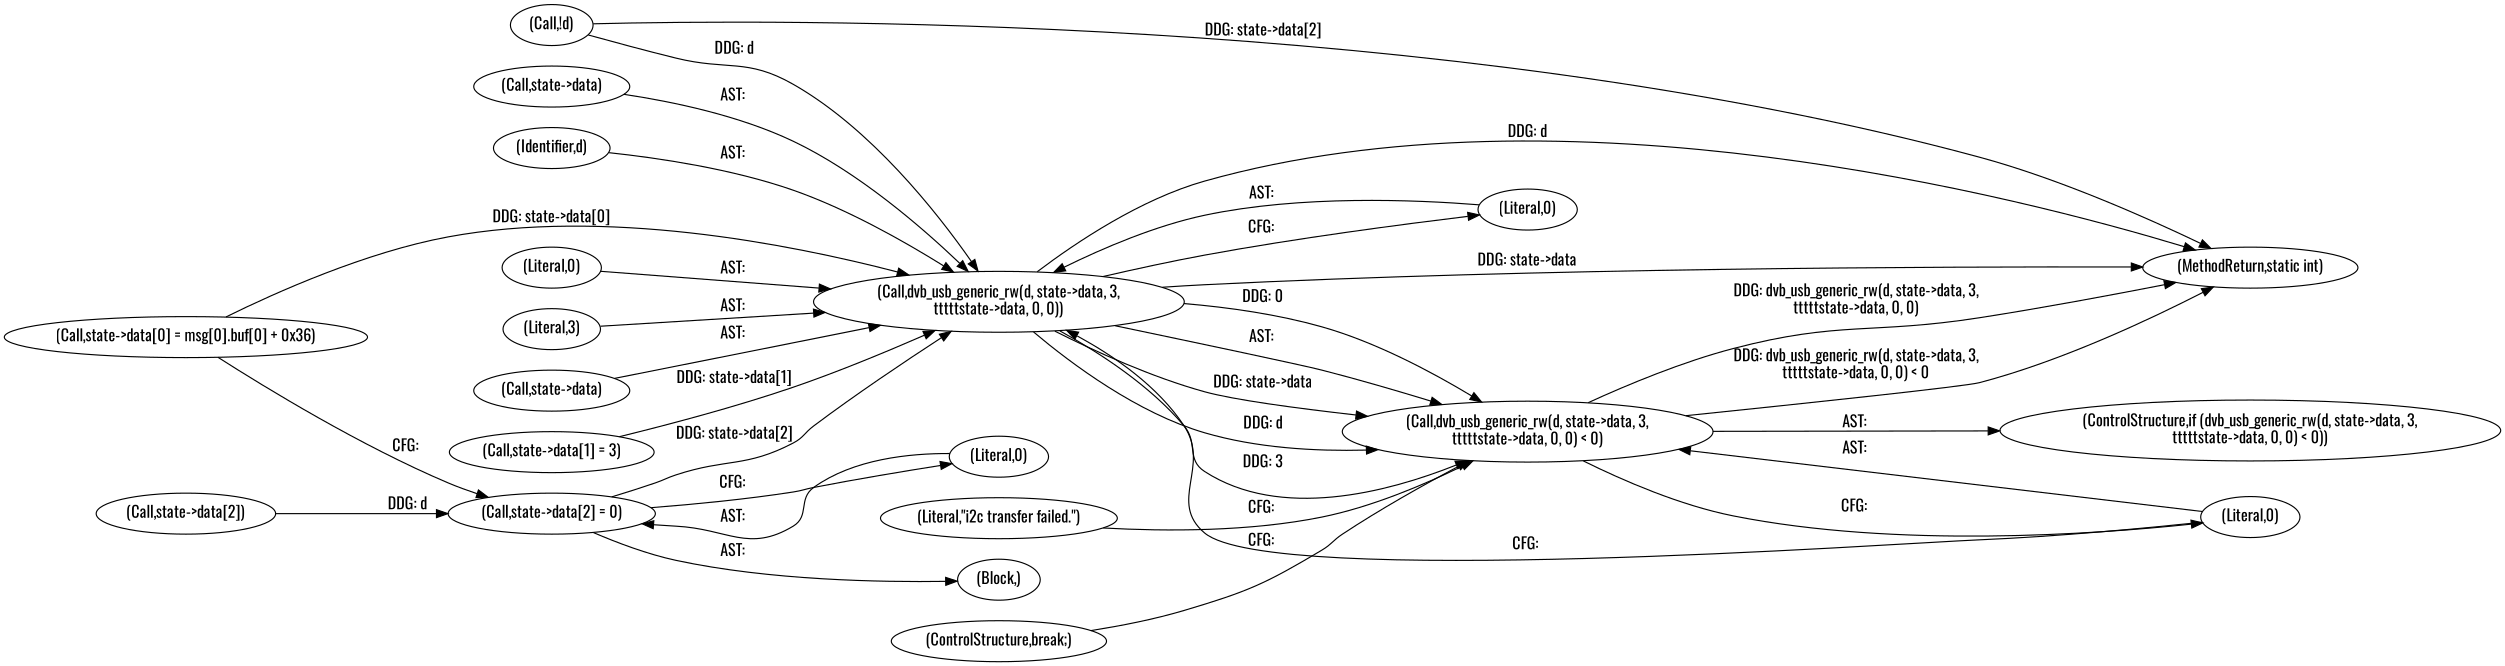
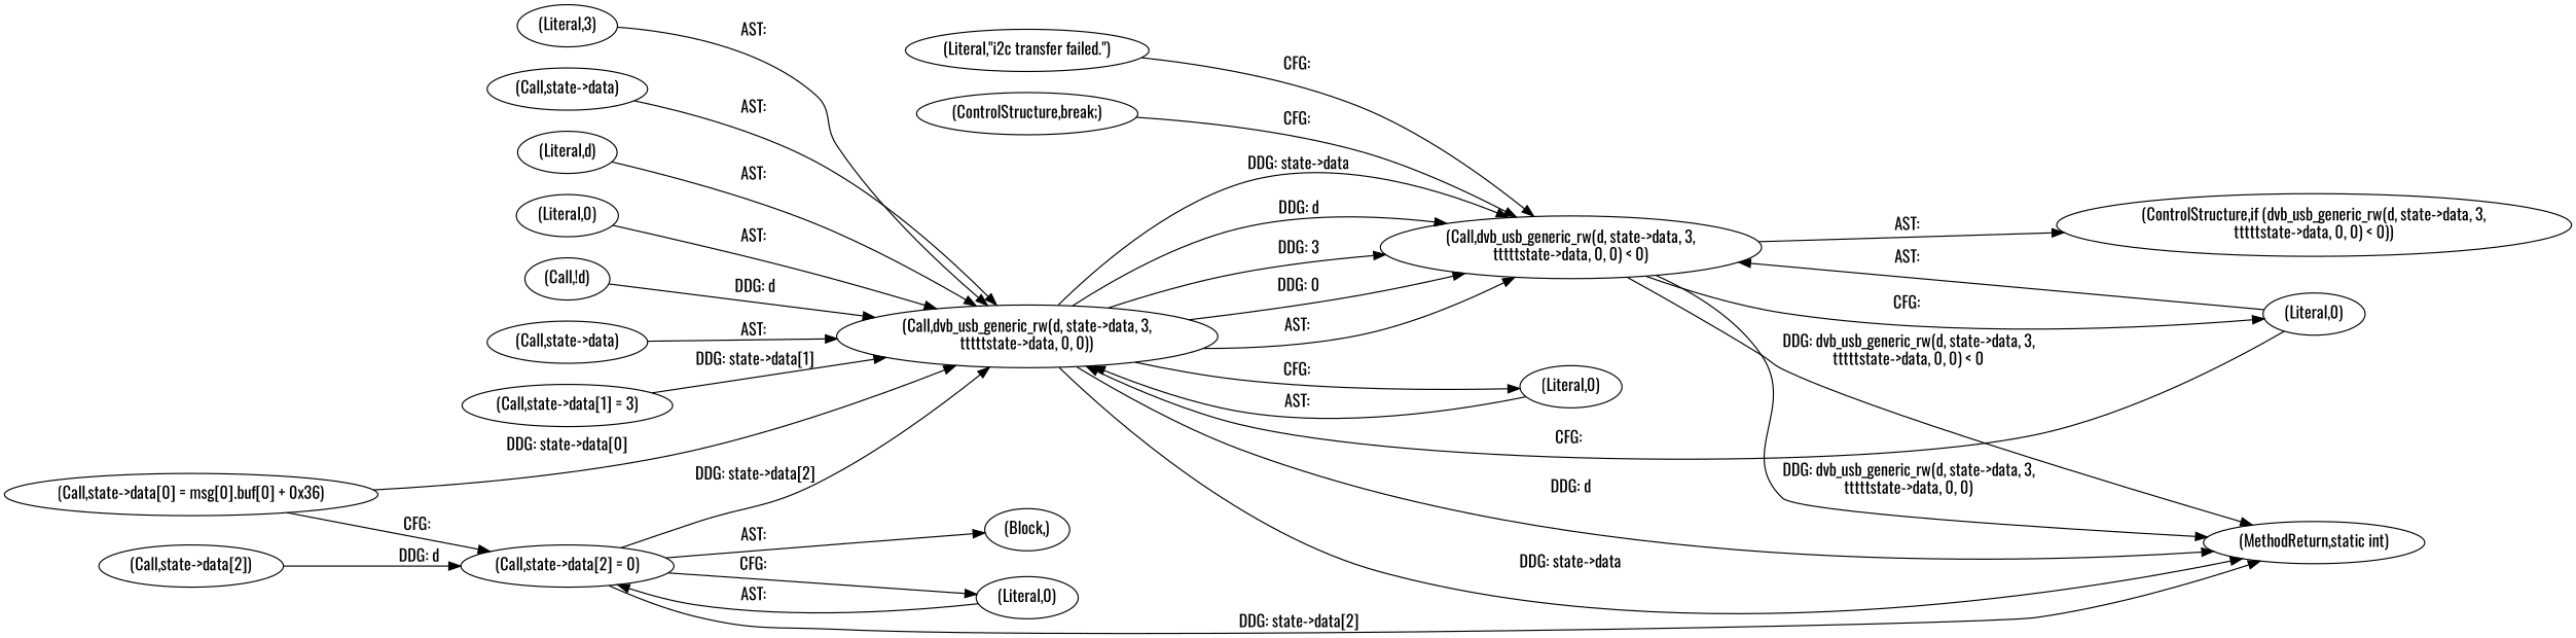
  digraph {
    fontname=Oswald
    rankdir=LR
    node [fontname=Oswald]
    edge [fontname=Oswald]
    n1 [label="(Call,state->data[2] = 0)"]
    n2 [label="(Call,dvb_usb_generic_rw(d, state->data, 3,\n\t\t\t\t\tstate->data, 0, 0))"]
    n3 [label="(Block,)"]
    n4 [label="(Literal,0)"]
    n5 [label="(MethodReturn,static int)"]
    n6 [label="(Call,dvb_usb_generic_rw(d, state->data, 3,\n\t\t\t\t\tstate->data, 0, 0) < 0)"]
    n7 [label="(Literal,0)"]
    n8 [label="(ControlStructure,if (dvb_usb_generic_rw(d, state->data, 3,\n\t\t\t\t\tstate->data, 0, 0) < 0))"]
    n9 [label="(Literal,0)"]
-   n10 [label="(Identifier,d)"]
+   n10 [label="(Literal,d)"]
    n11 [label="(Literal,0)"]
    n12 [label="(Call,!d)"]
    n13 [label="(Literal,\"i2c transfer failed.\")"]
    n14 [label="(Call,state->data)"]
    n15 [label="(Call,state->data[1] = 3)"]
    n16 [label="(ControlStructure,break;)"]
    n17 [label="(Call,state->data[0] = msg[0].buf[0] + 0x36)"]
    n18 [label="(Call,state->data)"]
    n19 [label="(Call,state->data[2])"]
    n20 [label="(Literal,3)"]
    n1 -> n2 [label="DDG: state->data[2]"]
    n1 -> n3 [label="AST: "]
    n1 -> n4 [label="CFG: "]
-   n12 -> n5 [label="DDG: state->data[2]"]
+   n1 -> n5 [label="DDG: state->data[2]"]
    n2 -> n5 [label="DDG: d"]
    n2 -> n5 [label="DDG: state->data"]
    n2 -> n6 [label="AST: "]
    n2 -> n6 [label="DDG: state->data"]
    n2 -> n6 [label="DDG: d"]
    n2 -> n6 [label="DDG: 3"]
    n2 -> n6 [label="DDG: 0"]
    n2 -> n7 [label="CFG: "]
    n4 -> n1 [label="AST: "]
    n6 -> n5 [label="DDG: dvb_usb_generic_rw(d, state->data, 3,\n\t\t\t\t\tstate->data, 0, 0) < 0"]
    n6 -> n5 [label="DDG: dvb_usb_generic_rw(d, state->data, 3,\n\t\t\t\t\tstate->data, 0, 0)"]
    n6 -> n8 [label="AST: "]
    n6 -> n9 [label="CFG: "]
    n7 -> n2 [label="AST: "]
    n9 -> n2 [label="CFG: "]
    n9 -> n6 [label="AST: "]
    n10 -> n2 [label="AST: "]
    n11 -> n2 [label="AST: "]
    n12 -> n2 [label="DDG: d"]
    n13 -> n6 [label="CFG: "]
    n14 -> n2 [label="AST: "]
    n15 -> n2 [label="DDG: state->data[1]"]
    n16 -> n6 [label="CFG: "]
    n17 -> n1 [label="CFG: "]
    n17 -> n2 [label="DDG: state->data[0]"]
    n18 -> n2 [label="AST: "]
    n19 -> n1 [label="DDG: d"]
    n20 -> n2 [label="AST: "]
  }
